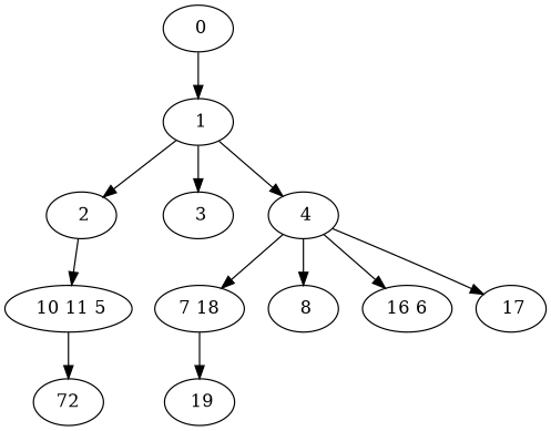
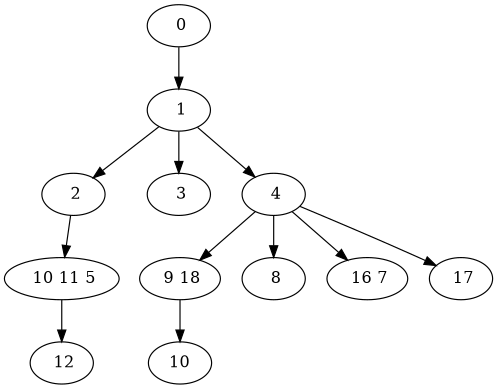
  digraph {
    " 0"
    " 1"
    " 2"
    " 3"
    " 4"
    " 10 11 5"
-   " 9 18" [label="7 18"]
+   " 9 18"
    " 8"
-   " 16 7" [label="16 6"]
+   " 16 7"
    " 17"
-   " 12" [label=72]
-   " 19"
+   " 12"
+   " 19" [label=10]
    " 0" -> " 1"
    " 1" -> " 2"
    " 1" -> " 3"
    " 1" -> " 4"
    " 2" -> " 10 11 5"
    " 4" -> " 9 18"
    " 4" -> " 8"
    " 4" -> " 16 7"
    " 4" -> " 17"
    " 10 11 5" -> " 12"
    " 9 18" -> " 19"
  }
